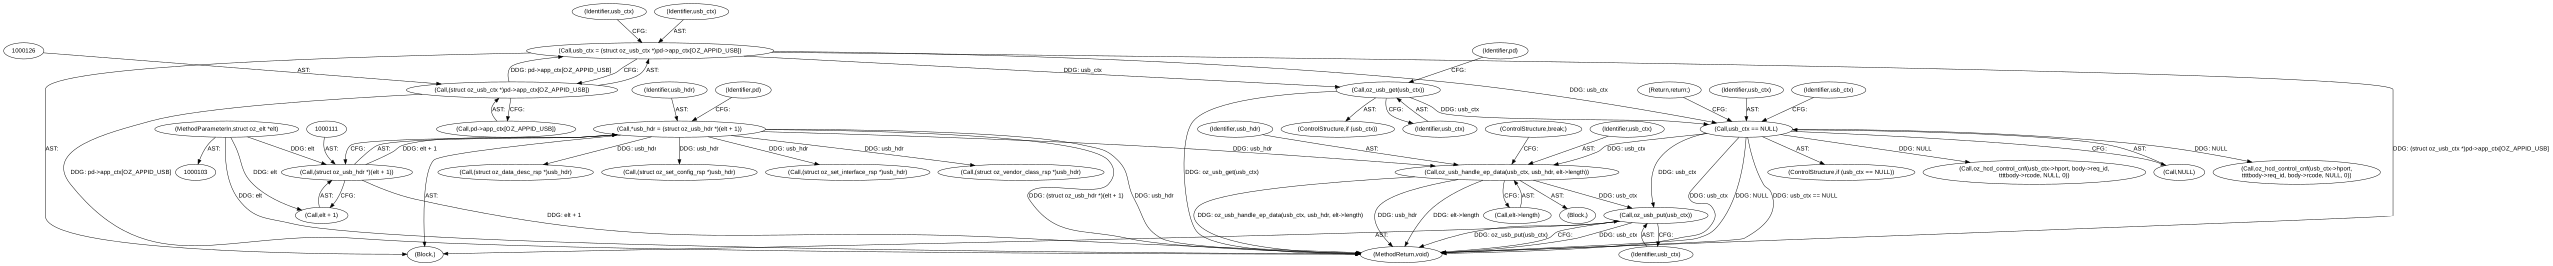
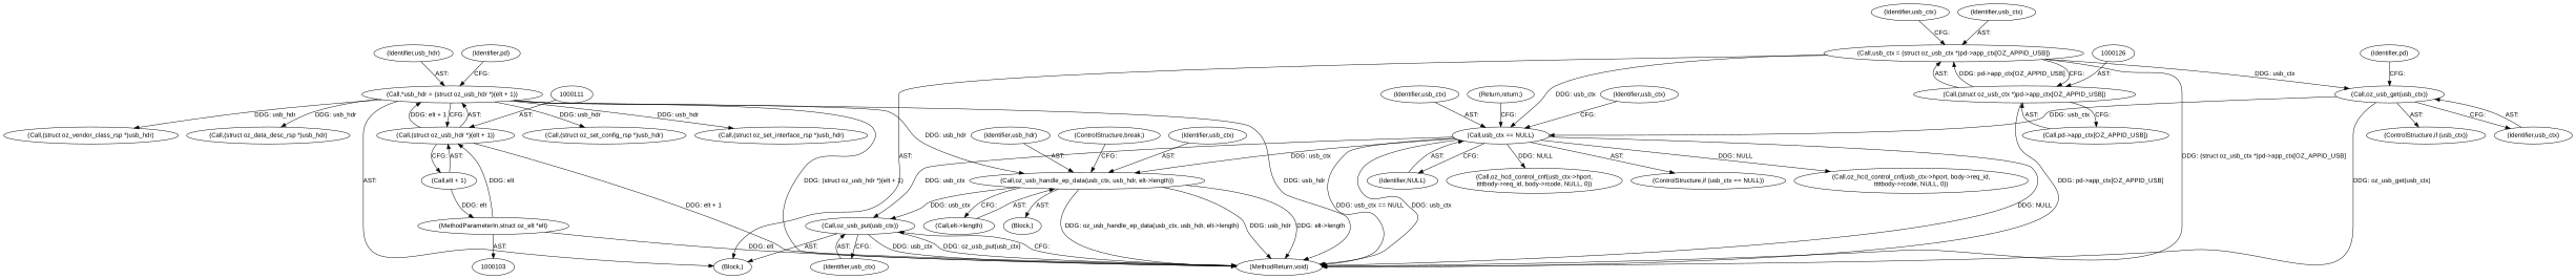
  digraph {
    fontname="Liberation Sans"
    node [fontname="Liberation Sans"]
    edge [fontname="Liberation Sans"]
    n1 [label="(Call,oz_usb_handle_ep_data(usb_ctx, usb_hdr, elt->length))"]
    n2 [label="(Call,oz_usb_put(usb_ctx))"]
    n3 [label="(MethodReturn,void)"]
    n4 [label="(Call,elt->length)"]
    n5 [label="(Block,)"]
    n6 [label="(Block,)"]
    n7 [label="(Identifier,usb_ctx)"]
    n8 [label="(Call,usb_ctx == NULL)"]
    n9 [label="(ControlStructure,if (usb_ctx == NULL))"]
    n10 [label="(Call,oz_hcd_control_cnf(usb_ctx->hport, body->req_id,\n\t\t\t\tbody->rcode, NULL, 0))"]
-   n11 [label="(Call,NULL)"]
+   n11 [label="(Identifier,NULL)"]
    n12 [label="(Call,oz_hcd_control_cnf(usb_ctx->hport,\n\t\t\t\tbody->req_id, body->rcode, NULL, 0))"]
    n13 [label="(Call,oz_usb_get(usb_ctx))"]
    n14 [label="(ControlStructure,if (usb_ctx))"]
    n15 [label="(Identifier,usb_ctx)"]
    n16 [label="(Call,usb_ctx = (struct oz_usb_ctx *)pd->app_ctx[OZ_APPID_USB])"]
    n17 [label="(Call,(struct oz_usb_ctx *)pd->app_ctx[OZ_APPID_USB])"]
    n18 [label="(Call,pd->app_ctx[OZ_APPID_USB])"]
    n19 [label="(Call,*usb_hdr = (struct oz_usb_hdr *)(elt + 1))"]
    n20 [label="(Call,(struct oz_usb_hdr *)(elt + 1))"]
    n21 [label="(Call,(struct oz_data_desc_rsp *)usb_hdr)"]
    n22 [label="(Call,(struct oz_set_config_rsp *)usb_hdr)"]
    n23 [label="(Call,(struct oz_set_interface_rsp *)usb_hdr)"]
    n24 [label="(Call,(struct oz_vendor_class_rsp *)usb_hdr)"]
    n25 [label="(Call,elt + 1)"]
    n26 [label="(MethodParameterIn,struct oz_elt *elt)"]
    1000103
    n28 [label="(Return,return;)"]
    n29 [label="(Identifier,usb_hdr)"]
    n30 [label="(Identifier,pd)"]
    n31 [label="(Identifier,usb_hdr)"]
    n32 [label="(ControlStructure,break;)"]
    n33 [label="(Identifier,usb_ctx)"]
    n34 [label="(Identifier,usb_ctx)"]
    n35 [label="(Identifier,usb_ctx)"]
    n36 [label="(Identifier,usb_ctx)"]
    n37 [label="(Identifier,pd)"]
    n38 [label="(Identifier,usb_ctx)"]
    1000126
    1000111
    n1 -> n2 [label="DDG: usb_ctx"]
    n1 -> n3 [label="DDG: elt->length"]
    n1 -> n3 [label="DDG: oz_usb_handle_ep_data(usb_ctx, usb_hdr, elt->length)"]
    n1 -> n3 [label="DDG: usb_hdr"]
    n1 -> n4 [label="CFG: "]
    n1 -> n5 [label="AST: "]
    n2 -> n3 [label="DDG: usb_ctx"]
    n2 -> n3 [label="DDG: oz_usb_put(usb_ctx)"]
    n2 -> n6 [label="AST: "]
    n2 -> n7 [label="CFG: "]
    n3 -> n2 [label="CFG: "]
    n4 -> n1 [label="AST: "]
    n7 -> n2 [label="AST: "]
    n8 -> n1 [label="DDG: usb_ctx"]
    n8 -> n2 [label="DDG: usb_ctx"]
    n8 -> n3 [label="DDG: usb_ctx == NULL"]
    n8 -> n3 [label="DDG: usb_ctx"]
    n8 -> n3 [label="DDG: NULL"]
    n8 -> n9 [label="AST: "]
    n8 -> n10 [label="DDG: NULL"]
    n8 -> n11 [label="CFG: "]
    n8 -> n12 [label="DDG: NULL"]
    n11 -> n8 [label="AST: "]
    n13 -> n3 [label="DDG: oz_usb_get(usb_ctx)"]
    n13 -> n8 [label="DDG: usb_ctx"]
    n13 -> n14 [label="AST: "]
    n13 -> n15 [label="CFG: "]
    n15 -> n13 [label="AST: "]
    n16 -> n3 [label="DDG: (struct oz_usb_ctx *)pd->app_ctx[OZ_APPID_USB]"]
    n16 -> n6 [label="AST: "]
    n16 -> n8 [label="DDG: usb_ctx"]
    n16 -> n13 [label="DDG: usb_ctx"]
    n16 -> n17 [label="CFG: "]
    n17 -> n3 [label="DDG: pd->app_ctx[OZ_APPID_USB]"]
    n17 -> n16 [label="AST: "]
    n17 -> n16 [label="DDG: pd->app_ctx[OZ_APPID_USB]"]
    n17 -> n18 [label="CFG: "]
    n18 -> n17 [label="AST: "]
    n19 -> n1 [label="DDG: usb_hdr"]
    n19 -> n3 [label="DDG: (struct oz_usb_hdr *)(elt + 1)"]
    n19 -> n3 [label="DDG: usb_hdr"]
    n19 -> n6 [label="AST: "]
    n19 -> n20 [label="CFG: "]
    n19 -> n21 [label="DDG: usb_hdr"]
    n19 -> n22 [label="DDG: usb_hdr"]
    n19 -> n23 [label="DDG: usb_hdr"]
    n19 -> n24 [label="DDG: usb_hdr"]
    n20 -> n3 [label="DDG: elt + 1"]
    n20 -> n19 [label="AST: "]
    n20 -> n19 [label="DDG: elt + 1"]
    n20 -> n25 [label="CFG: "]
    n25 -> n20 [label="AST: "]
    n26 -> n3 [label="DDG: elt"]
    n26 -> n20 [label="DDG: elt"]
-   n26 -> n25 [label="DDG: elt"]
+   n25 -> n26 [label="DDG: elt"]
    n26 -> 1000103 [label="AST: "]
    n28 -> n8 [label="CFG: "]
    n29 -> n19 [label="AST: "]
    n30 -> n19 [label="CFG: "]
    n31 -> n1 [label="AST: "]
    n32 -> n1 [label="CFG: "]
    n33 -> n8 [label="AST: "]
    n34 -> n16 [label="CFG: "]
    n35 -> n8 [label="CFG: "]
    n36 -> n16 [label="AST: "]
    n37 -> n13 [label="CFG: "]
    n38 -> n1 [label="AST: "]
    1000126 -> n17 [label="AST: "]
    1000111 -> n20 [label="AST: "]
  }
